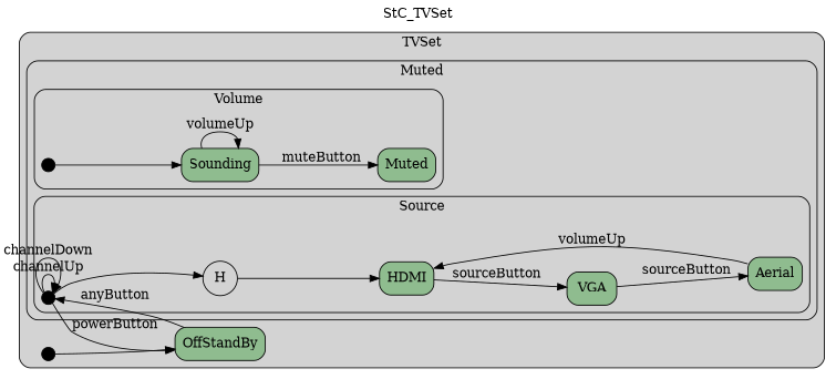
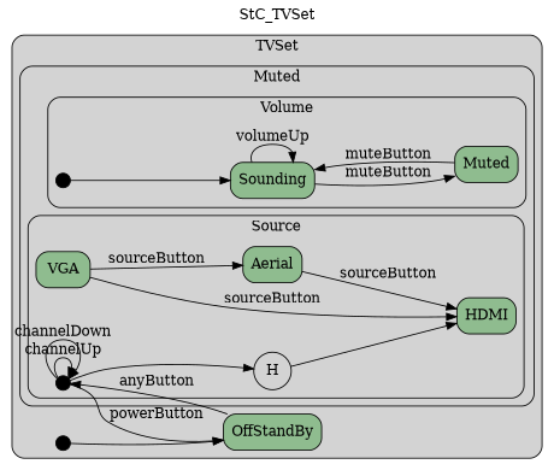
  digraph {
    compound=true
    label=StC_TVSet
    labelloc=t
    rankdir=LR
    node [fillcolor=darkseagreen shape=box style="filled,rounded"]
    initVolume_St [fillcolor=black height=.2 shape=point width=.2 style=""]
    n2 [label=Sounding]
    n3 [label=Muted]
    n4 [fillcolor=black label=H shape=circle style=""]
    n5 [label=HDMI]
    n6 [label=VGA]
    n7 [label=Aerial]
    initSource_St [fillcolor=black height=.2 shape=point width=.2 style=""]
    init_St [fillcolor=black height=.2 shape=point width=.2 style=""]
    n10 [label=OffStandBy]
    subgraph cluster_1 {
      fillcolor=lightgray
      label=TVSet
      style="filled,rounded"
      init_St
      n10
      subgraph cluster_2 {
        fillcolor=lightgray
        label=Muted
        style="filled,rounded"
        subgraph cluster_3 {
          fillcolor=lightgray
          label=Volume
          style="filled,rounded"
          initVolume_St
          n2
          n3
        }
        subgraph cluster_4 {
          fillcolor=lightgray
          label=Source
          style="filled,rounded"
          n4
          n5
          n6
          n7
          initSource_St
        }
      }
    }
    initVolume_St -> n2
    n2 -> n2 [label=volumeUp]
    n2 -> n3 [label=muteButton]
+   n3 -> n2 [label=muteButton]
    n4 -> n5
-   n5 -> n6 [label=sourceButton]
+   n6 -> n5 [label=sourceButton]
    n6 -> n7 [label=sourceButton]
-   n7 -> n5 [label=volumeUp]
+   n7 -> n5 [label=sourceButton]
    initSource_St -> n4
    initSource_St -> initSource_St [label=channelUp]
    initSource_St -> initSource_St [label=channelDown]
    initSource_St -> n10 [label=powerButton]
    init_St -> n10
    n10 -> initSource_St [label=anyButton]
  }
